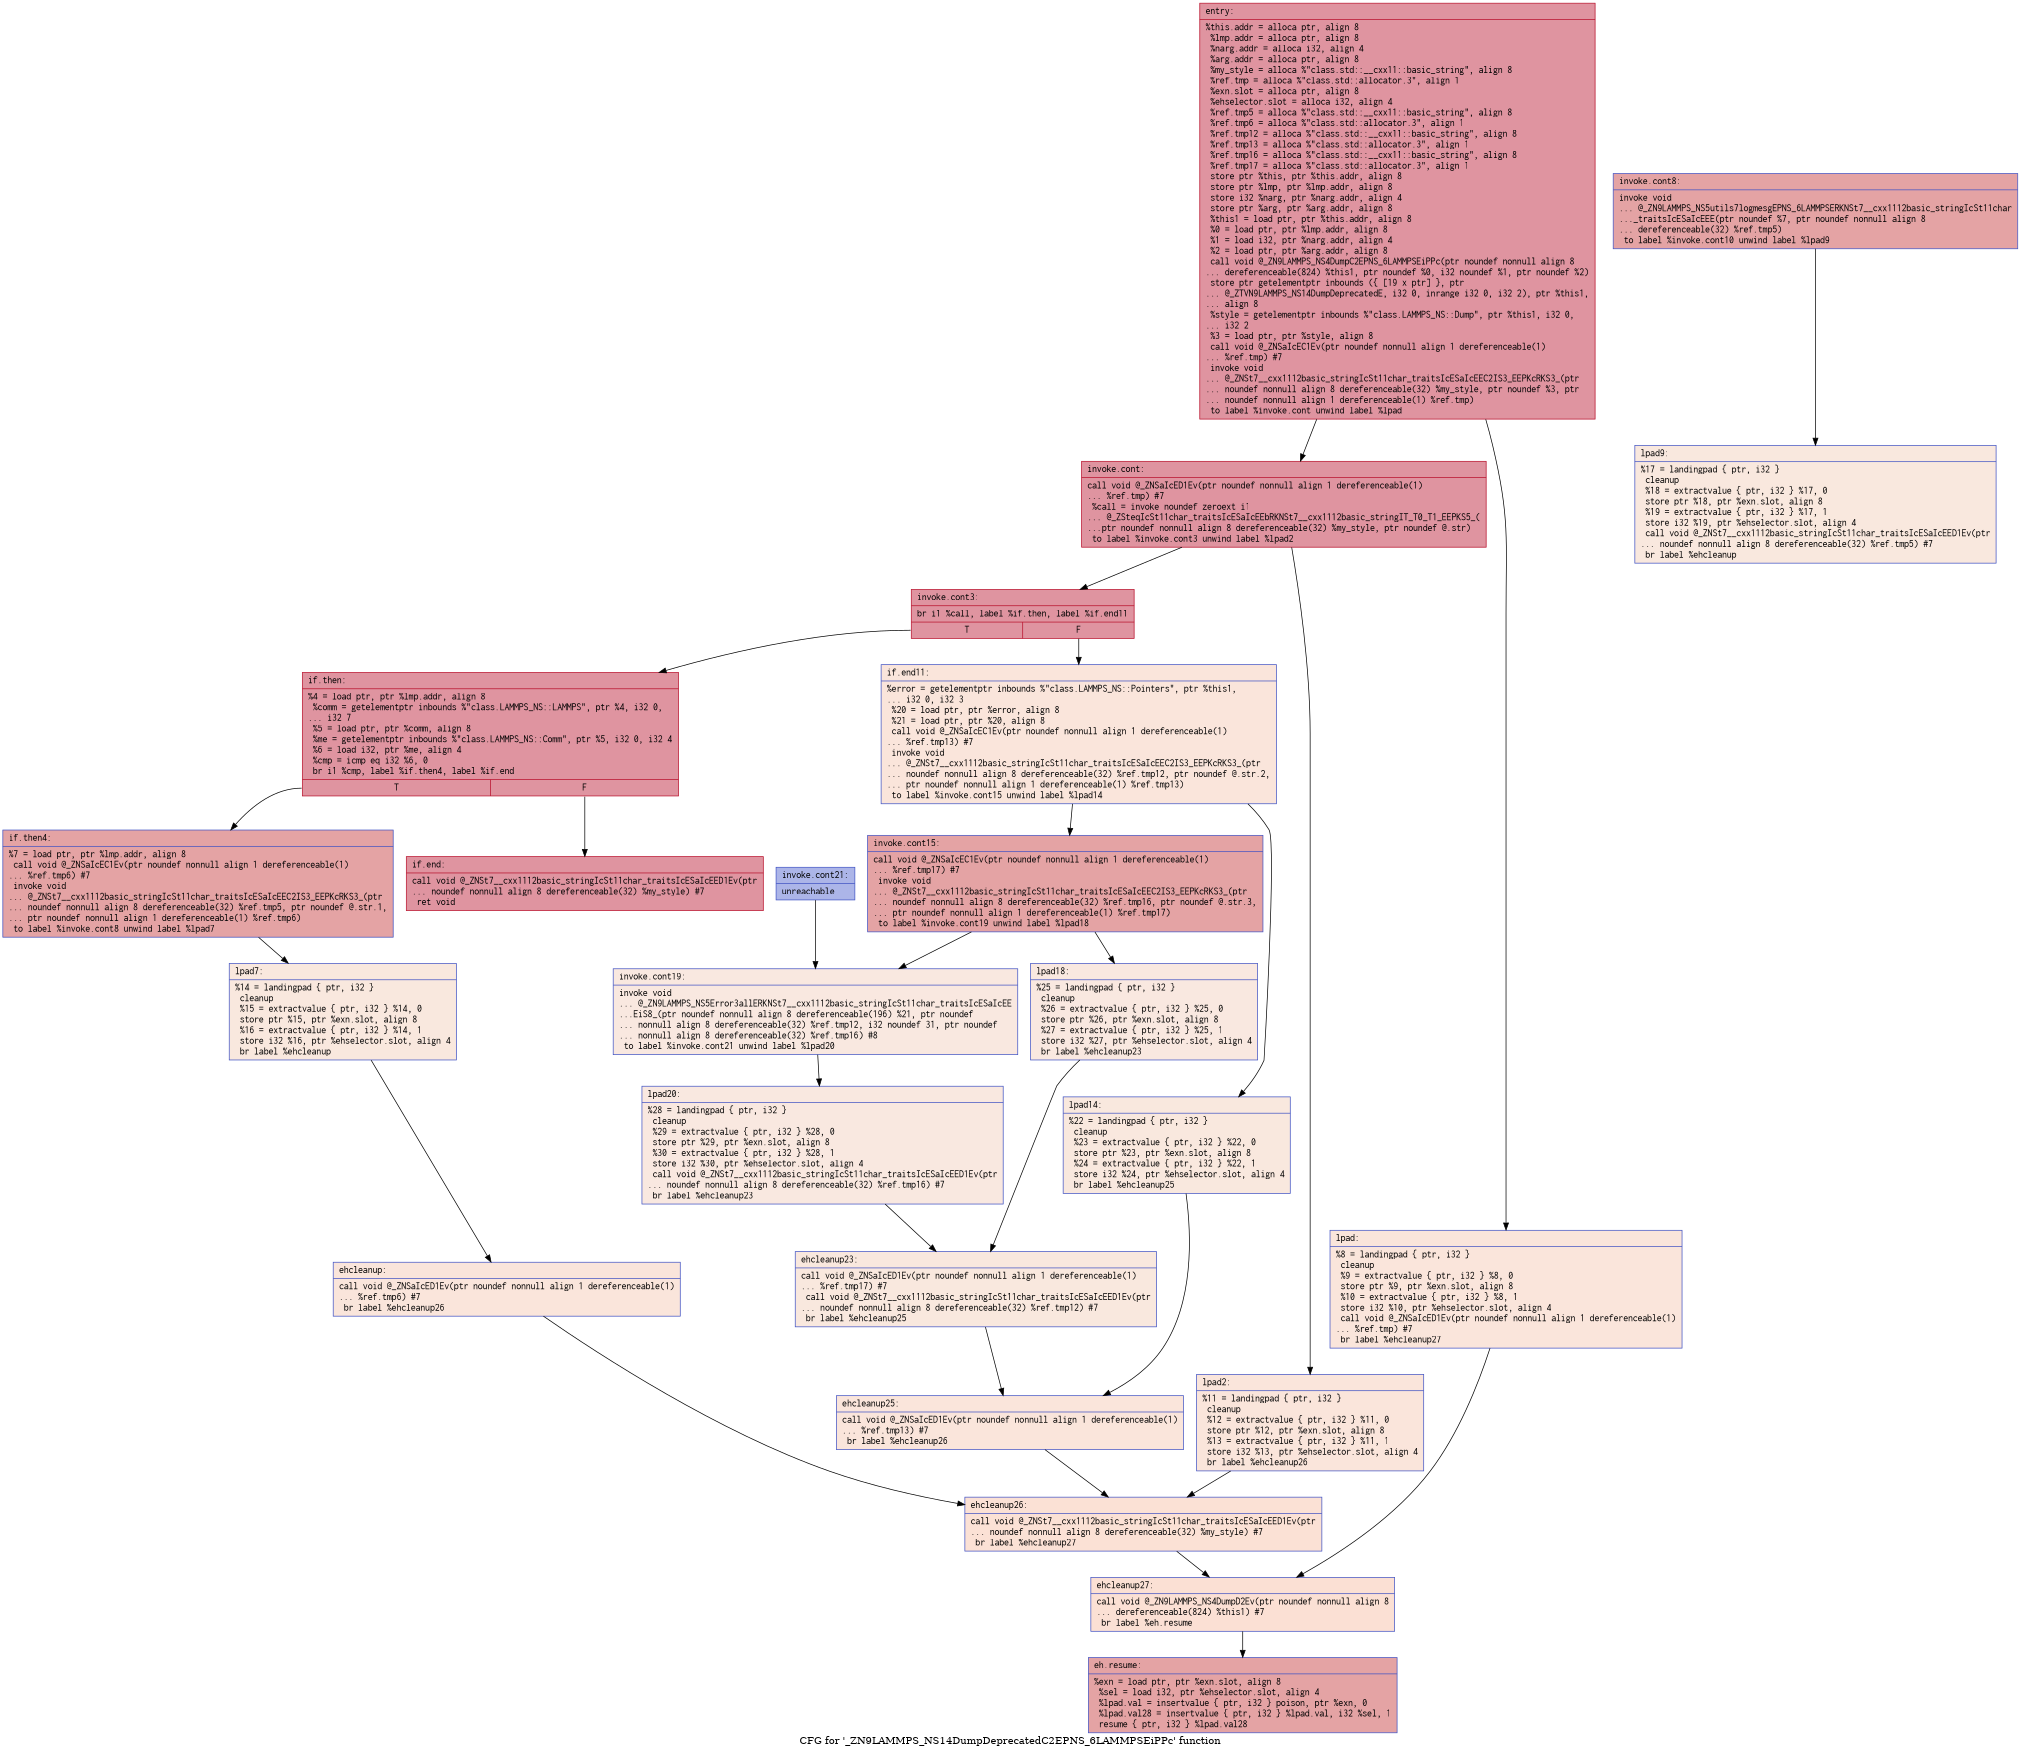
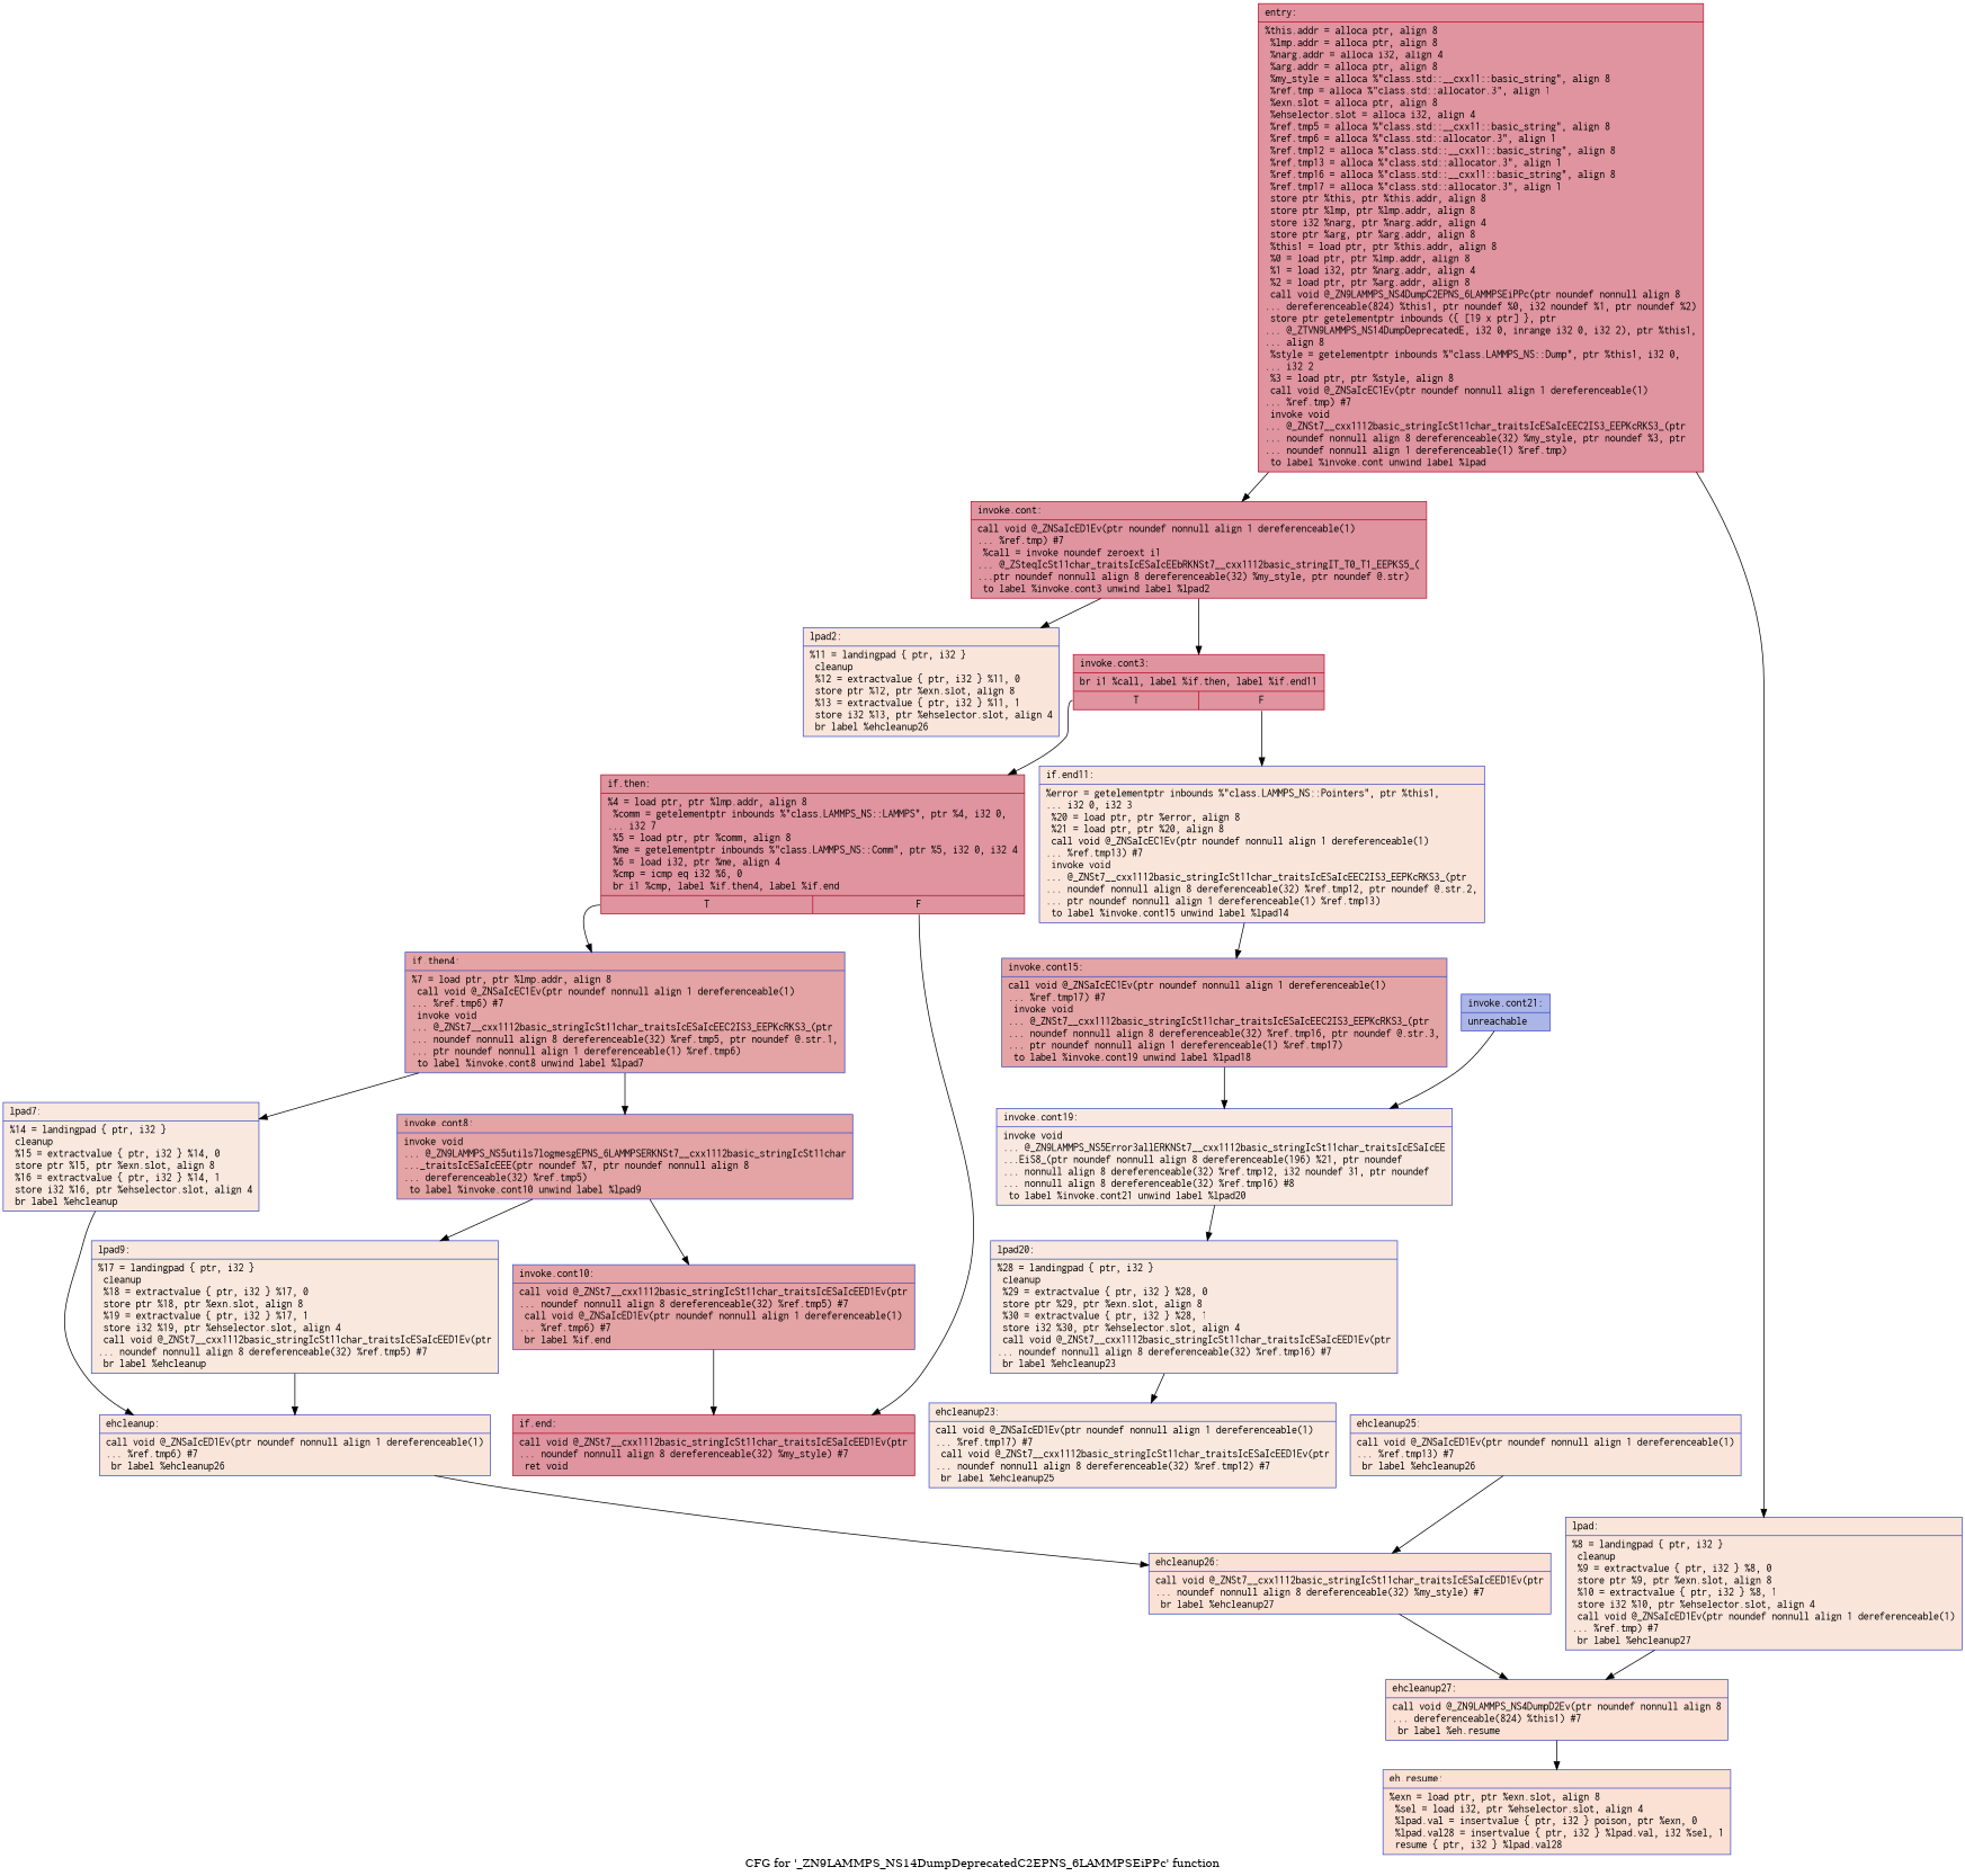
  digraph {
    label="CFG for '_ZN9LAMMPS_NS14DumpDeprecatedC2EPNS_6LAMMPSEiPPc' function"
    node [color="#3d50c3ff" fillcolor="#b70d2870" fontname=Courier shape=record style=filled]
    n1 [color="#b70d28ff" label="{entry:\l|  %this.addr = alloca ptr, align 8\l  %lmp.addr = alloca ptr, align 8\l  %narg.addr = alloca i32, align 4\l  %arg.addr = alloca ptr, align 8\l  %my_style = alloca %\"class.std::__cxx11::basic_string\", align 8\l  %ref.tmp = alloca %\"class.std::allocator.3\", align 1\l  %exn.slot = alloca ptr, align 8\l  %ehselector.slot = alloca i32, align 4\l  %ref.tmp5 = alloca %\"class.std::__cxx11::basic_string\", align 8\l  %ref.tmp6 = alloca %\"class.std::allocator.3\", align 1\l  %ref.tmp12 = alloca %\"class.std::__cxx11::basic_string\", align 8\l  %ref.tmp13 = alloca %\"class.std::allocator.3\", align 1\l  %ref.tmp16 = alloca %\"class.std::__cxx11::basic_string\", align 8\l  %ref.tmp17 = alloca %\"class.std::allocator.3\", align 1\l  store ptr %this, ptr %this.addr, align 8\l  store ptr %lmp, ptr %lmp.addr, align 8\l  store i32 %narg, ptr %narg.addr, align 4\l  store ptr %arg, ptr %arg.addr, align 8\l  %this1 = load ptr, ptr %this.addr, align 8\l  %0 = load ptr, ptr %lmp.addr, align 8\l  %1 = load i32, ptr %narg.addr, align 4\l  %2 = load ptr, ptr %arg.addr, align 8\l  call void @_ZN9LAMMPS_NS4DumpC2EPNS_6LAMMPSEiPPc(ptr noundef nonnull align 8\l... dereferenceable(824) %this1, ptr noundef %0, i32 noundef %1, ptr noundef %2)\l  store ptr getelementptr inbounds (\{ [19 x ptr] \}, ptr\l... @_ZTVN9LAMMPS_NS14DumpDeprecatedE, i32 0, inrange i32 0, i32 2), ptr %this1,\l... align 8\l  %style = getelementptr inbounds %\"class.LAMMPS_NS::Dump\", ptr %this1, i32 0,\l... i32 2\l  %3 = load ptr, ptr %style, align 8\l  call void @_ZNSaIcEC1Ev(ptr noundef nonnull align 1 dereferenceable(1)\l... %ref.tmp) #7\l  invoke void\l... @_ZNSt7__cxx1112basic_stringIcSt11char_traitsIcESaIcEEC2IS3_EEPKcRKS3_(ptr\l... noundef nonnull align 8 dereferenceable(32) %my_style, ptr noundef %3, ptr\l... noundef nonnull align 1 dereferenceable(1) %ref.tmp)\l          to label %invoke.cont unwind label %lpad\l}"]
    n2 [color="#b70d28ff" label="{invoke.cont:\l|  call void @_ZNSaIcED1Ev(ptr noundef nonnull align 1 dereferenceable(1)\l... %ref.tmp) #7\l  %call = invoke noundef zeroext i1\l... @_ZSteqIcSt11char_traitsIcESaIcEEbRKNSt7__cxx1112basic_stringIT_T0_T1_EEPKS5_(\l...ptr noundef nonnull align 8 dereferenceable(32) %my_style, ptr noundef @.str)\l          to label %invoke.cont3 unwind label %lpad2\l}"]
    n3 [fillcolor="#f4c5ad70" label="{lpad:\l|  %8 = landingpad \{ ptr, i32 \}\l          cleanup\l  %9 = extractvalue \{ ptr, i32 \} %8, 0\l  store ptr %9, ptr %exn.slot, align 8\l  %10 = extractvalue \{ ptr, i32 \} %8, 1\l  store i32 %10, ptr %ehselector.slot, align 4\l  call void @_ZNSaIcED1Ev(ptr noundef nonnull align 1 dereferenceable(1)\l... %ref.tmp) #7\l  br label %ehcleanup27\l}"]
    n4 [color="#b70d28ff" label="{invoke.cont3:\l|  br i1 %call, label %if.then, label %if.end11\l|{<s0>T|<s1>F}}"]
    n5 [fillcolor="#f4c5ad70" label="{lpad2:\l|  %11 = landingpad \{ ptr, i32 \}\l          cleanup\l  %12 = extractvalue \{ ptr, i32 \} %11, 0\l  store ptr %12, ptr %exn.slot, align 8\l  %13 = extractvalue \{ ptr, i32 \} %11, 1\l  store i32 %13, ptr %ehselector.slot, align 4\l  br label %ehcleanup26\l}"]
    n6 [fillcolor="#f7b99e70" label="{ehcleanup27:\l|  call void @_ZN9LAMMPS_NS4DumpD2Ev(ptr noundef nonnull align 8\l... dereferenceable(824) %this1) #7\l  br label %eh.resume\l}"]
    n7 [color="#b70d28ff" label="{if.then:\l|  %4 = load ptr, ptr %lmp.addr, align 8\l  %comm = getelementptr inbounds %\"class.LAMMPS_NS::LAMMPS\", ptr %4, i32 0,\l... i32 7\l  %5 = load ptr, ptr %comm, align 8\l  %me = getelementptr inbounds %\"class.LAMMPS_NS::Comm\", ptr %5, i32 0, i32 4\l  %6 = load i32, ptr %me, align 4\l  %cmp = icmp eq i32 %6, 0\l  br i1 %cmp, label %if.then4, label %if.end\l|{<s0>T|<s1>F}}"]
    n8 [fillcolor="#f4c5ad70" label="{if.end11:\l|  %error = getelementptr inbounds %\"class.LAMMPS_NS::Pointers\", ptr %this1,\l... i32 0, i32 3\l  %20 = load ptr, ptr %error, align 8\l  %21 = load ptr, ptr %20, align 8\l  call void @_ZNSaIcEC1Ev(ptr noundef nonnull align 1 dereferenceable(1)\l... %ref.tmp13) #7\l  invoke void\l... @_ZNSt7__cxx1112basic_stringIcSt11char_traitsIcESaIcEEC2IS3_EEPKcRKS3_(ptr\l... noundef nonnull align 8 dereferenceable(32) %ref.tmp12, ptr noundef @.str.2,\l... ptr noundef nonnull align 1 dereferenceable(1) %ref.tmp13)\l          to label %invoke.cont15 unwind label %lpad14\l}"]
    n9 [fillcolor="#f7bca170" label="{ehcleanup26:\l|  call void @_ZNSt7__cxx1112basic_stringIcSt11char_traitsIcESaIcEED1Ev(ptr\l... noundef nonnull align 8 dereferenceable(32) %my_style) #7\l  br label %ehcleanup27\l}"]
-   n10 [fillcolor="#c32e3170" label="{eh.resume:\l|  %exn = load ptr, ptr %exn.slot, align 8\l  %sel = load i32, ptr %ehselector.slot, align 4\l  %lpad.val = insertvalue \{ ptr, i32 \} poison, ptr %exn, 0\l  %lpad.val28 = insertvalue \{ ptr, i32 \} %lpad.val, i32 %sel, 1\l  resume \{ ptr, i32 \} %lpad.val28\l}"]
+   n10 [fillcolor="#f7b99e70" label="{eh.resume:\l|  %exn = load ptr, ptr %exn.slot, align 8\l  %sel = load i32, ptr %ehselector.slot, align 4\l  %lpad.val = insertvalue \{ ptr, i32 \} poison, ptr %exn, 0\l  %lpad.val28 = insertvalue \{ ptr, i32 \} %lpad.val, i32 %sel, 1\l  resume \{ ptr, i32 \} %lpad.val28\l}"]
    n11 [fillcolor="#c32e3170" label="{if.then4:\l|  %7 = load ptr, ptr %lmp.addr, align 8\l  call void @_ZNSaIcEC1Ev(ptr noundef nonnull align 1 dereferenceable(1)\l... %ref.tmp6) #7\l  invoke void\l... @_ZNSt7__cxx1112basic_stringIcSt11char_traitsIcESaIcEEC2IS3_EEPKcRKS3_(ptr\l... noundef nonnull align 8 dereferenceable(32) %ref.tmp5, ptr noundef @.str.1,\l... ptr noundef nonnull align 1 dereferenceable(1) %ref.tmp6)\l          to label %invoke.cont8 unwind label %lpad7\l}"]
    n12 [color="#b70d28ff" label="{if.end:\l|  call void @_ZNSt7__cxx1112basic_stringIcSt11char_traitsIcESaIcEED1Ev(ptr\l... noundef nonnull align 8 dereferenceable(32) %my_style) #7\l  ret void\l}"]
    n13 [fillcolor="#c32e3170" label="{invoke.cont15:\l|  call void @_ZNSaIcEC1Ev(ptr noundef nonnull align 1 dereferenceable(1)\l... %ref.tmp17) #7\l  invoke void\l... @_ZNSt7__cxx1112basic_stringIcSt11char_traitsIcESaIcEEC2IS3_EEPKcRKS3_(ptr\l... noundef nonnull align 8 dereferenceable(32) %ref.tmp16, ptr noundef @.str.3,\l... ptr noundef nonnull align 1 dereferenceable(1) %ref.tmp17)\l          to label %invoke.cont19 unwind label %lpad18\l}"]
-   n14 [fillcolor="#f2cab570" label="{lpad14:\l|  %22 = landingpad \{ ptr, i32 \}\l          cleanup\l  %23 = extractvalue \{ ptr, i32 \} %22, 0\l  store ptr %23, ptr %exn.slot, align 8\l  %24 = extractvalue \{ ptr, i32 \} %22, 1\l  store i32 %24, ptr %ehselector.slot, align 4\l  br label %ehcleanup25\l}"]
    n15 [fillcolor="#c32e3170" label="{invoke.cont8:\l|  invoke void\l... @_ZN9LAMMPS_NS5utils7logmesgEPNS_6LAMMPSERKNSt7__cxx1112basic_stringIcSt11char\l..._traitsIcESaIcEEE(ptr noundef %7, ptr noundef nonnull align 8\l... dereferenceable(32) %ref.tmp5)\l          to label %invoke.cont10 unwind label %lpad9\l}"]
    n16 [fillcolor="#f2cab570" label="{lpad7:\l|  %14 = landingpad \{ ptr, i32 \}\l          cleanup\l  %15 = extractvalue \{ ptr, i32 \} %14, 0\l  store ptr %15, ptr %exn.slot, align 8\l  %16 = extractvalue \{ ptr, i32 \} %14, 1\l  store i32 %16, ptr %ehselector.slot, align 4\l  br label %ehcleanup\l}"]
    n17 [fillcolor="#f1ccb870" label="{invoke.cont19:\l|  invoke void\l... @_ZN9LAMMPS_NS5Error3allERKNSt7__cxx1112basic_stringIcSt11char_traitsIcESaIcEE\l...EiS8_(ptr noundef nonnull align 8 dereferenceable(196) %21, ptr noundef\l... nonnull align 8 dereferenceable(32) %ref.tmp12, i32 noundef 31, ptr noundef\l... nonnull align 8 dereferenceable(32) %ref.tmp16) #8\l          to label %invoke.cont21 unwind label %lpad20\l}"]
-   n18 [fillcolor="#f1ccb870" label="{lpad18:\l|  %25 = landingpad \{ ptr, i32 \}\l          cleanup\l  %26 = extractvalue \{ ptr, i32 \} %25, 0\l  store ptr %26, ptr %exn.slot, align 8\l  %27 = extractvalue \{ ptr, i32 \} %25, 1\l  store i32 %27, ptr %ehselector.slot, align 4\l  br label %ehcleanup23\l}"]
    n19 [fillcolor="#f4c5ad70" label="{ehcleanup25:\l|  call void @_ZNSaIcED1Ev(ptr noundef nonnull align 1 dereferenceable(1)\l... %ref.tmp13) #7\l  br label %ehcleanup26\l}"]
+   n20 [fillcolor="#c32e3170" label="{invoke.cont10:\l|  call void @_ZNSt7__cxx1112basic_stringIcSt11char_traitsIcESaIcEED1Ev(ptr\l... noundef nonnull align 8 dereferenceable(32) %ref.tmp5) #7\l  call void @_ZNSaIcED1Ev(ptr noundef nonnull align 1 dereferenceable(1)\l... %ref.tmp6) #7\l  br label %if.end\l}"]
    n21 [fillcolor="#f2cab570" label="{lpad9:\l|  %17 = landingpad \{ ptr, i32 \}\l          cleanup\l  %18 = extractvalue \{ ptr, i32 \} %17, 0\l  store ptr %18, ptr %exn.slot, align 8\l  %19 = extractvalue \{ ptr, i32 \} %17, 1\l  store i32 %19, ptr %ehselector.slot, align 4\l  call void @_ZNSt7__cxx1112basic_stringIcSt11char_traitsIcESaIcEED1Ev(ptr\l... noundef nonnull align 8 dereferenceable(32) %ref.tmp5) #7\l  br label %ehcleanup\l}"]
    n22 [fillcolor="#f4c5ad70" label="{ehcleanup:\l|  call void @_ZNSaIcED1Ev(ptr noundef nonnull align 1 dereferenceable(1)\l... %ref.tmp6) #7\l  br label %ehcleanup26\l}"]
    n23 [fillcolor="#f1ccb870" label="{lpad20:\l|  %28 = landingpad \{ ptr, i32 \}\l          cleanup\l  %29 = extractvalue \{ ptr, i32 \} %28, 0\l  store ptr %29, ptr %exn.slot, align 8\l  %30 = extractvalue \{ ptr, i32 \} %28, 1\l  store i32 %30, ptr %ehselector.slot, align 4\l  call void @_ZNSt7__cxx1112basic_stringIcSt11char_traitsIcESaIcEED1Ev(ptr\l... noundef nonnull align 8 dereferenceable(32) %ref.tmp16) #7\l  br label %ehcleanup23\l}"]
    n24 [fillcolor="#f2cab570" label="{ehcleanup23:\l|  call void @_ZNSaIcED1Ev(ptr noundef nonnull align 1 dereferenceable(1)\l... %ref.tmp17) #7\l  call void @_ZNSt7__cxx1112basic_stringIcSt11char_traitsIcESaIcEED1Ev(ptr\l... noundef nonnull align 8 dereferenceable(32) %ref.tmp12) #7\l  br label %ehcleanup25\l}"]
    n25 [fillcolor="#4358cb70" label="{invoke.cont21:\l|  unreachable\l}"]
    n1 -> n2
    n1 -> n3
    n2 -> n4
    n2 -> n5
    n3 -> n6
    n4 -> n7 [tailport=s0]
    n4 -> n8 [tailport=s1]
-   n5 -> n9
    n6 -> n10
    n7 -> n11 [tailport=s0]
    n7 -> n12 [tailport=s1]
    n8 -> n13
-   n8 -> n14
    n9 -> n6
+   n11 -> n15
    n11 -> n16
    n13 -> n17
-   n13 -> n18
-   n14 -> n19
+   n15 -> n20
    n15 -> n21
    n16 -> n22
    n17 -> n23
-   n18 -> n24
    n19 -> n9
+   n20 -> n12
+   n21 -> n22
    n22 -> n9
    n23 -> n24
-   n24 -> n19
    n25 -> n17
  }
